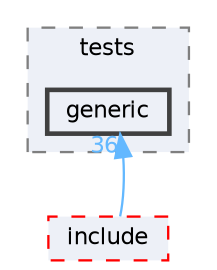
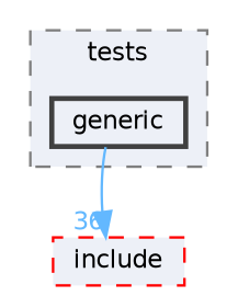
  digraph {
    compound=true
    node [fillcolor="#edf0f7" fontname=Helvetica fontsize=10 shape=box]
    n1 [color=grey25 height=0.2 label=generic style="filled,bold" width=0.4]
    n2 [color=red height=0.2 label=include style="filled,dashed" width=0.4]
    subgraph cluster_1 {
      bgcolor="#edf0f7"
      fontname=Helvetica
      fontsize=10
      label=tests
      pencolor=grey50
      style="filled,dashed"
      n1
    }
-   n2 -> n1 [color=steelblue1 fontcolor=steelblue1 fontname=Helvetica fontsize=10 headlabel=36 labeldistance=1.5 labelfontname=Helvetica labelfontsize=10]
+   n1 -> n2 [color=steelblue1 fontcolor=steelblue1 fontname=Helvetica fontsize=10 headlabel=36 labeldistance=1.5 labelfontname=Helvetica labelfontsize=10]
  }
